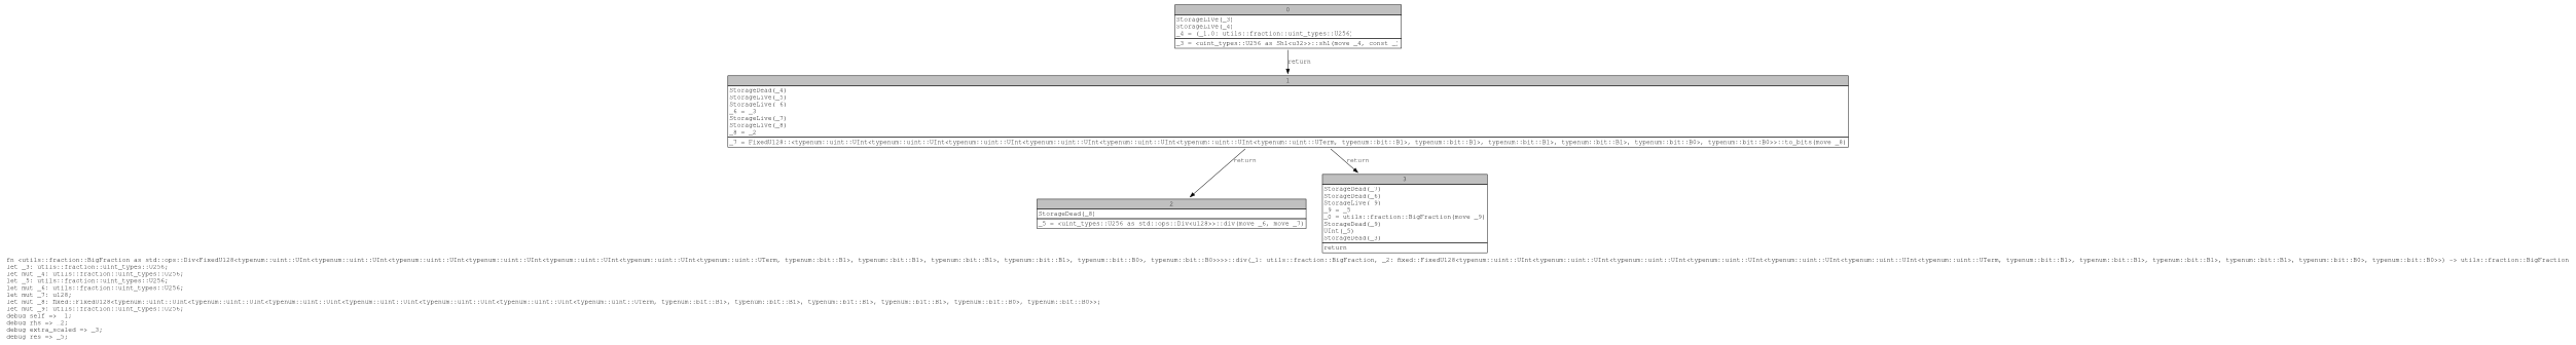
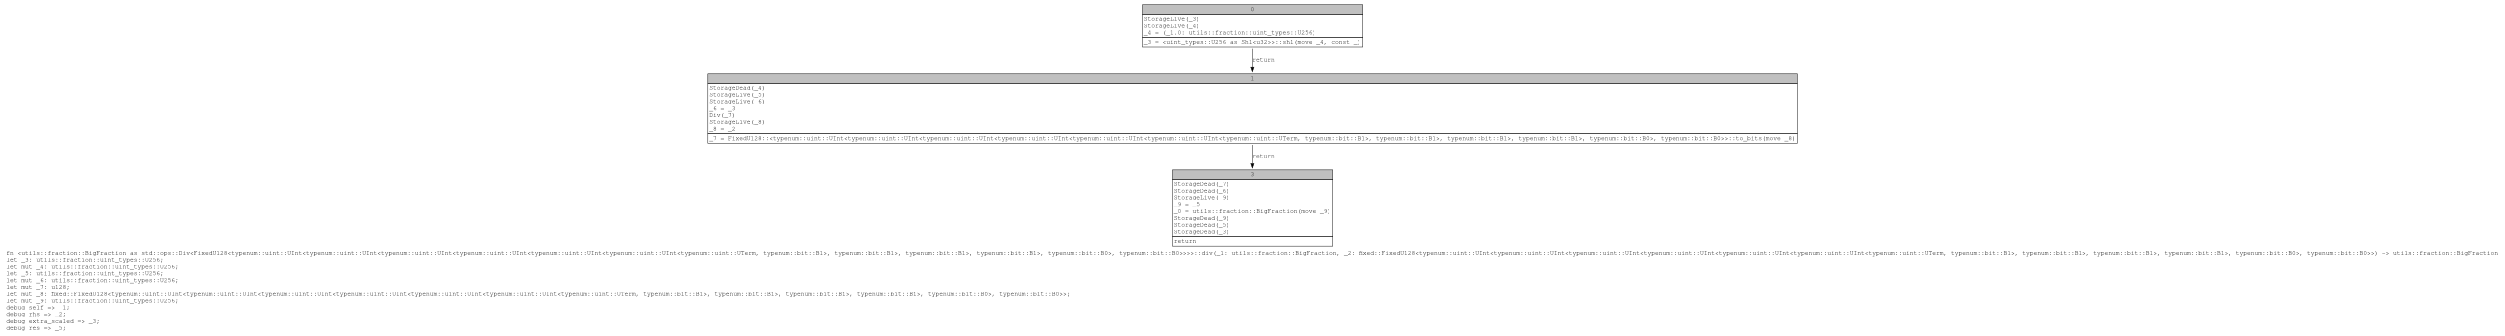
  digraph {
    fontname="Courier, monospace"
    label=<fn &lt;utils::fraction::BigFraction as std::ops::Div&lt;FixedU128&lt;typenum::uint::UInt&lt;typenum::uint::UInt&lt;typenum::uint::UInt&lt;typenum::uint::UInt&lt;typenum::uint::UInt&lt;typenum::uint::UInt&lt;typenum::uint::UTerm, typenum::bit::B1&gt;, typenum::bit::B1&gt;, typenum::bit::B1&gt;, typenum::bit::B1&gt;, typenum::bit::B0&gt;, typenum::bit::B0&gt;&gt;&gt;&gt;::div(_1: utils::fraction::BigFraction, _2: fixed::FixedU128&lt;typenum::uint::UInt&lt;typenum::uint::UInt&lt;typenum::uint::UInt&lt;typenum::uint::UInt&lt;typenum::uint::UInt&lt;typenum::uint::UInt&lt;typenum::uint::UTerm, typenum::bit::B1&gt;, typenum::bit::B1&gt;, typenum::bit::B1&gt;, typenum::bit::B1&gt;, typenum::bit::B0&gt;, typenum::bit::B0&gt;&gt;) -&gt; utils::fraction::BigFraction<br align="left"/>let _3: utils::fraction::uint_types::U256;<br align="left"/>let mut _4: utils::fraction::uint_types::U256;<br align="left"/>let _5: utils::fraction::uint_types::U256;<br align="left"/>let mut _6: utils::fraction::uint_types::U256;<br align="left"/>let mut _7: u128;<br align="left"/>let mut _8: fixed::FixedU128&lt;typenum::uint::UInt&lt;typenum::uint::UInt&lt;typenum::uint::UInt&lt;typenum::uint::UInt&lt;typenum::uint::UInt&lt;typenum::uint::UInt&lt;typenum::uint::UTerm, typenum::bit::B1&gt;, typenum::bit::B1&gt;, typenum::bit::B1&gt;, typenum::bit::B1&gt;, typenum::bit::B0&gt;, typenum::bit::B0&gt;&gt;;<br align="left"/>let mut _9: utils::fraction::uint_types::U256;<br align="left"/>debug self =&gt; _1;<br align="left"/>debug rhs =&gt; _2;<br align="left"/>debug extra_scaled =&gt; _3;<br align="left"/>debug res =&gt; _5;<br align="left"/>>
    node [fontname="Courier, monospace" shape=none]
    edge [fontname="Courier, monospace"]
    n1 [label=<<table border="0" cellborder="1" cellspacing="0"><tr><td bgcolor="gray" align="center" colspan="1">0</td></tr><tr><td align="left" balign="left">StorageLive(_3)<br/>StorageLive(_4)<br/>_4 = (_1.0: utils::fraction::uint_types::U256)<br/></td></tr><tr><td align="left">_3 = &lt;uint_types::U256 as Shl&lt;u32&gt;&gt;::shl(move _4, const _)</td></tr></table>>]
-   n2 [label=<<table border="0" cellborder="1" cellspacing="0"><tr><td bgcolor="gray" align="center" colspan="1">1</td></tr><tr><td align="left" balign="left">StorageDead(_4)<br/>StorageLive(_5)<br/>StorageLive(_6)<br/>_6 = _3<br/>StorageLive(_7)<br/>StorageLive(_8)<br/>_8 = _2<br/></td></tr><tr><td align="left">_7 = FixedU128::&lt;typenum::uint::UInt&lt;typenum::uint::UInt&lt;typenum::uint::UInt&lt;typenum::uint::UInt&lt;typenum::uint::UInt&lt;typenum::uint::UInt&lt;typenum::uint::UTerm, typenum::bit::B1&gt;, typenum::bit::B1&gt;, typenum::bit::B1&gt;, typenum::bit::B1&gt;, typenum::bit::B0&gt;, typenum::bit::B0&gt;&gt;::to_bits(move _8)</td></tr></table>>]
-   n3 [label=<<table border="0" cellborder="1" cellspacing="0"><tr><td bgcolor="gray" align="center" colspan="1">2</td></tr><tr><td align="left" balign="left">StorageDead(_8)<br/></td></tr><tr><td align="left">_5 = &lt;uint_types::U256 as std::ops::Div&lt;u128&gt;&gt;::div(move _6, move _7)</td></tr></table>>]
-   n4 [label=<<table border="0" cellborder="1" cellspacing="0"><tr><td bgcolor="gray" align="center" colspan="1">3</td></tr><tr><td align="left" balign="left">StorageDead(_7)<br/>StorageDead(_6)<br/>StorageLive(_9)<br/>_9 = _5<br/>_0 = utils::fraction::BigFraction(move _9)<br/>StorageDead(_9)<br/>UInt(_5)<br/>StorageDead(_3)<br/></td></tr><tr><td align="left">return</td></tr></table>>]
+   n2 [label=<<table border="0" cellborder="1" cellspacing="0"><tr><td bgcolor="gray" align="center" colspan="1">1</td></tr><tr><td align="left" balign="left">StorageDead(_4)<br/>StorageLive(_5)<br/>StorageLive(_6)<br/>_6 = _3<br/>Div(_7)<br/>StorageLive(_8)<br/>_8 = _2<br/></td></tr><tr><td align="left">_7 = FixedU128::&lt;typenum::uint::UInt&lt;typenum::uint::UInt&lt;typenum::uint::UInt&lt;typenum::uint::UInt&lt;typenum::uint::UInt&lt;typenum::uint::UInt&lt;typenum::uint::UTerm, typenum::bit::B1&gt;, typenum::bit::B1&gt;, typenum::bit::B1&gt;, typenum::bit::B1&gt;, typenum::bit::B0&gt;, typenum::bit::B0&gt;&gt;::to_bits(move _8)</td></tr></table>>]
+   n4 [label=<<table border="0" cellborder="1" cellspacing="0"><tr><td bgcolor="gray" align="center" colspan="1">3</td></tr><tr><td align="left" balign="left">StorageDead(_7)<br/>StorageDead(_6)<br/>StorageLive(_9)<br/>_9 = _5<br/>_0 = utils::fraction::BigFraction(move _9)<br/>StorageDead(_9)<br/>StorageDead(_5)<br/>StorageDead(_3)<br/></td></tr><tr><td align="left">return</td></tr></table>>]
    n1 -> n2 [label=return]
-   n2 -> n3 [label=return]
    n2 -> n4 [label=return]
  }
